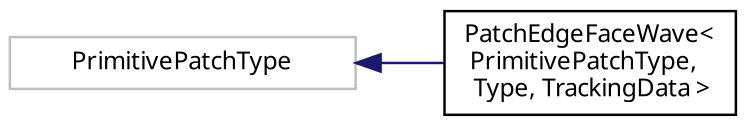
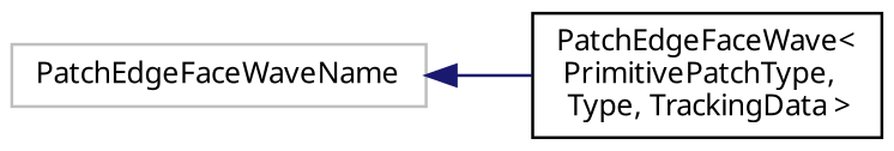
  digraph {
    rankdir=LR
    fontname="Noto Sans"
    node [fontname="Noto Sans" fontsize=10 shape=record]
-   n1 [color=grey75 height=0.2 label=PrimitivePatchType width=0.4]
+   n1 [color=grey75 height=0.2 label=PatchEdgeFaceWaveName width=0.4]
    n2 [color=black height=0.2 label="PatchEdgeFaceWave\<\l PrimitivePatchType,\l Type, TrackingData \>" width=0.4]
    n1 -> n2 [color=midnightblue dir=back fontname="Noto Sans" fontsize=10 labelfontname=Helvetica labelfontsize=10 style=solid]
  }
